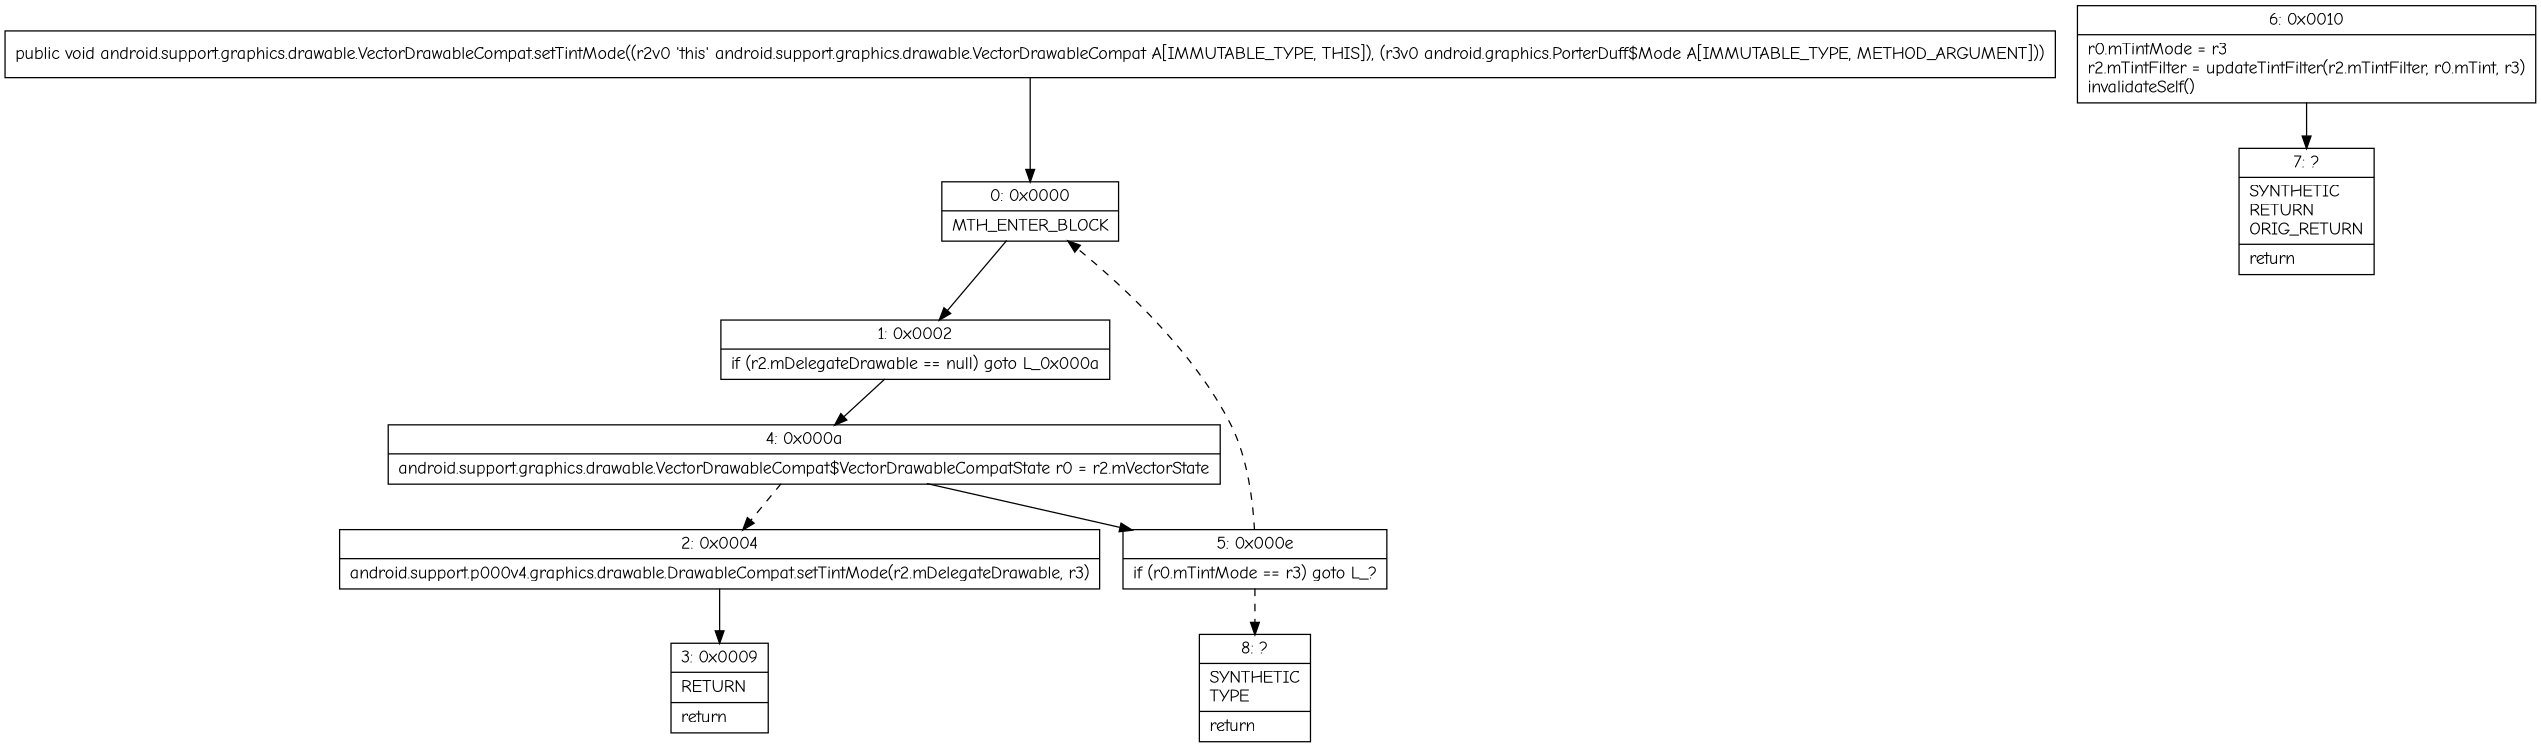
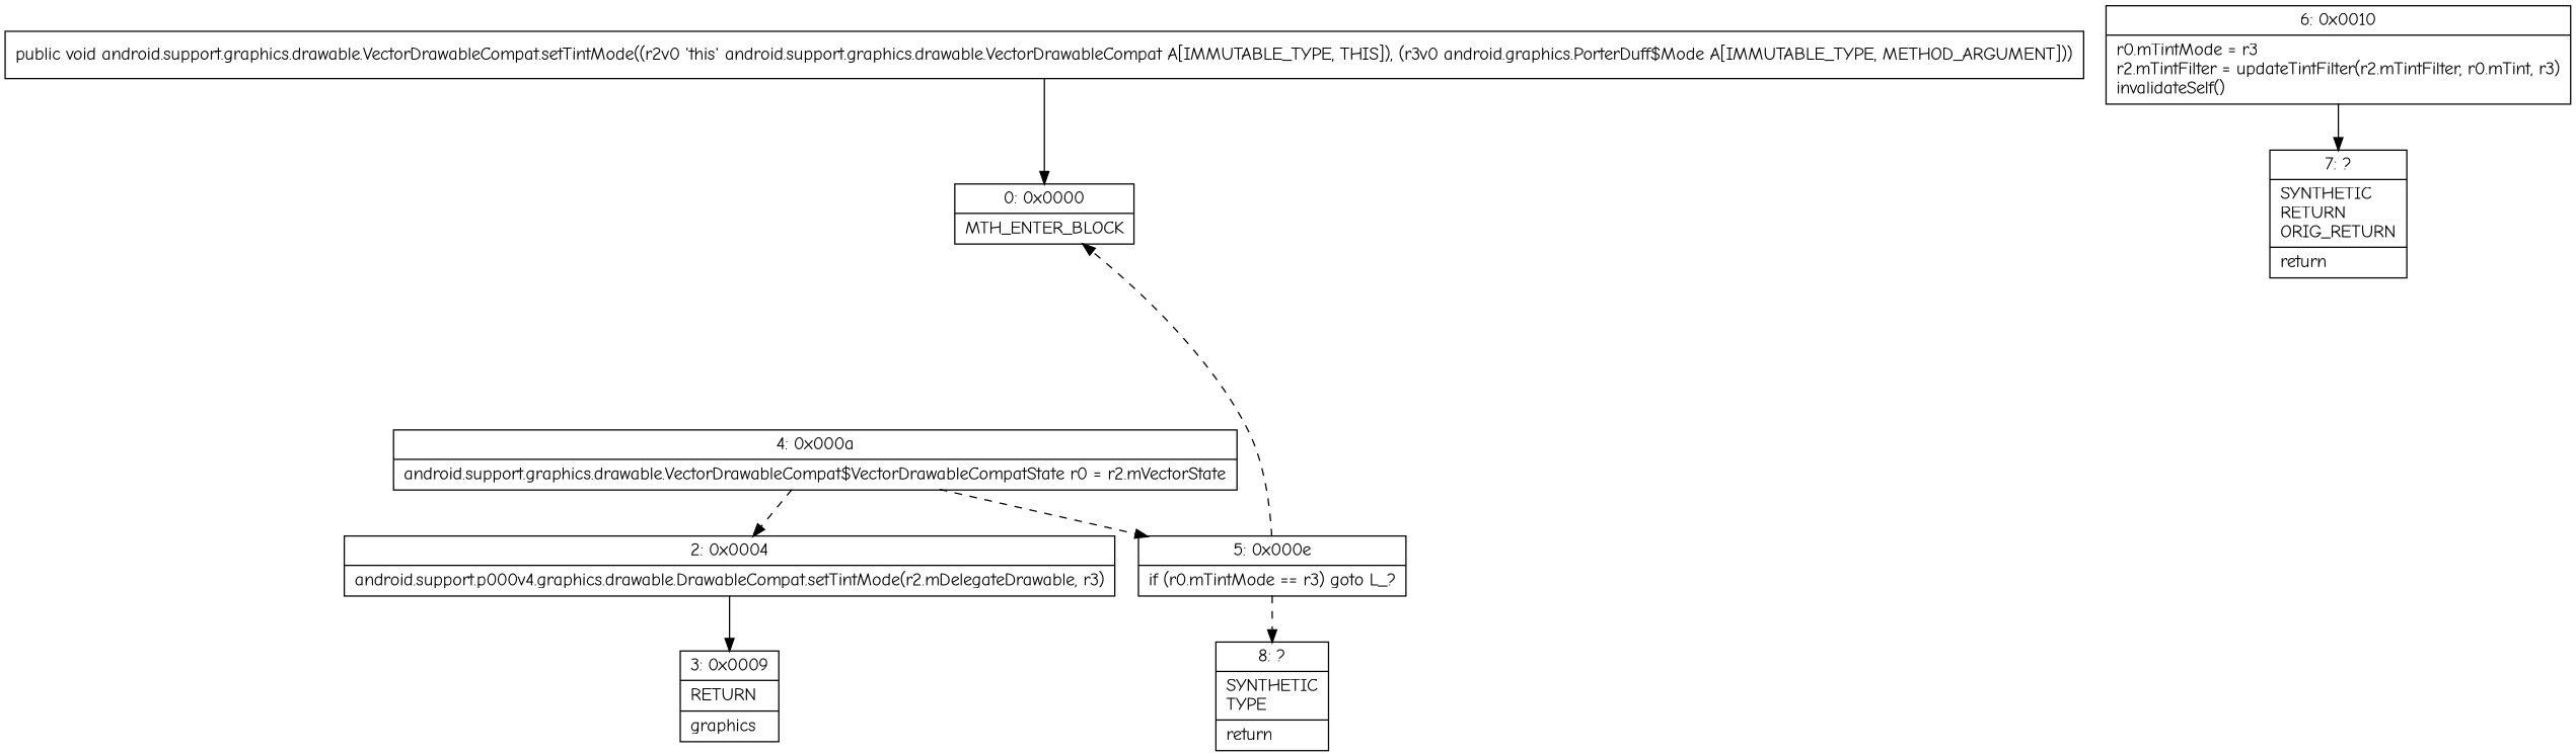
  digraph {
    fontname="Comic Neue"
    node [fontname="Comic Neue" shape=record]
    edge [fontname="Comic Neue"]
    n1 [label="{0\:\ 0x0000|MTH_ENTER_BLOCK\l}"]
-   n2 [label="{1\:\ 0x0002|if (r2.mDelegateDrawable == null) goto L_0x000a\l}"]
    n3 [label="{4\:\ 0x000a|android.support.graphics.drawable.VectorDrawableCompat$VectorDrawableCompatState r0 = r2.mVectorState\l}"]
    n4 [label="{2\:\ 0x0004|android.support.p000v4.graphics.drawable.DrawableCompat.setTintMode(r2.mDelegateDrawable, r3)\l}"]
-   n5 [label="{3\:\ 0x0009|RETURN\l|return\l}"]
+   n5 [label="{3\:\ 0x0009|RETURN\l|graphics\l}"]
    n6 [label="{5\:\ 0x000e|if (r0.mTintMode == r3) goto L_?\l}"]
    n7 [label="{8\:\ ?|SYNTHETIC\lTYPE\l|return\l}"]
    n8 [label="{6\:\ 0x0010|r0.mTintMode = r3\lr2.mTintFilter = updateTintFilter(r2.mTintFilter, r0.mTint, r3)\linvalidateSelf()\l}"]
    n9 [label="{7\:\ ?|SYNTHETIC\lRETURN\lORIG_RETURN\l|return\l}"]
    n10 [label="{public void android.support.graphics.drawable.VectorDrawableCompat.setTintMode((r2v0 'this' android.support.graphics.drawable.VectorDrawableCompat A[IMMUTABLE_TYPE, THIS]), (r3v0 android.graphics.PorterDuff$Mode A[IMMUTABLE_TYPE, METHOD_ARGUMENT])) }"]
-   n1 -> n2
-   n2 -> n3
    n3 -> n4 [style=dashed]
-   n3 -> n6
+   n3 -> n6 [style=dashed]
    n4 -> n5
    n6 -> n1 [style=dashed]
    n6 -> n7 [style=dashed]
    n8 -> n9
    n10 -> n1
  }
